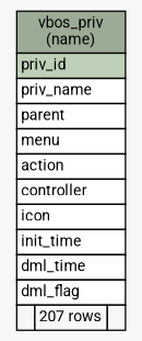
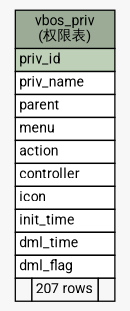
  digraph {
    bgcolor="#f7f7f7"
    fontname=Roboto
    fontsize=11
    nodesep=0.18
    rankdir=RL
    ranksep=0.46
-   n1 [fontname=Roboto fontsize=11 label=<     <TABLE BORDER="0" CELLBORDER="1" CELLSPACING="0" BGCOLOR="#ffffff">       <TR><TD COLSPAN="3" BGCOLOR="#9bab96" ALIGN="CENTER">vbos_priv<br/>(name)</TD></TR>       <TR><TD PORT="priv_id" COLSPAN="3" BGCOLOR="#bed1b8" ALIGN="LEFT">priv_id</TD></TR>       <TR><TD PORT="priv_name" COLSPAN="3" ALIGN="LEFT">priv_name</TD></TR>       <TR><TD PORT="parent" COLSPAN="3" ALIGN="LEFT">parent</TD></TR>       <TR><TD PORT="menu" COLSPAN="3" ALIGN="LEFT">menu</TD></TR>       <TR><TD PORT="action" COLSPAN="3" ALIGN="LEFT">action</TD></TR>       <TR><TD PORT="controller" COLSPAN="3" ALIGN="LEFT">controller</TD></TR>       <TR><TD PORT="icon" COLSPAN="3" ALIGN="LEFT">icon</TD></TR>       <TR><TD PORT="init_time" COLSPAN="3" ALIGN="LEFT">init_time</TD></TR>       <TR><TD PORT="dml_time" COLSPAN="3" ALIGN="LEFT">dml_time</TD></TR>       <TR><TD PORT="dml_flag" COLSPAN="3" ALIGN="LEFT">dml_flag</TD></TR>       <TR><TD ALIGN="LEFT" BGCOLOR="#f7f7f7">  </TD><TD ALIGN="RIGHT" BGCOLOR="#f7f7f7">207 rows</TD><TD ALIGN="RIGHT" BGCOLOR="#f7f7f7">  </TD></TR>     </TABLE>> shape=plaintext]
+   n1 [fontname=Roboto fontsize=11 label=<     <TABLE BORDER="0" CELLBORDER="1" CELLSPACING="0" BGCOLOR="#ffffff">       <TR><TD COLSPAN="3" BGCOLOR="#9bab96" ALIGN="CENTER">vbos_priv<br/>(权限表)</TD></TR>       <TR><TD PORT="priv_id" COLSPAN="3" BGCOLOR="#bed1b8" ALIGN="LEFT">priv_id</TD></TR>       <TR><TD PORT="priv_name" COLSPAN="3" ALIGN="LEFT">priv_name</TD></TR>       <TR><TD PORT="parent" COLSPAN="3" ALIGN="LEFT">parent</TD></TR>       <TR><TD PORT="menu" COLSPAN="3" ALIGN="LEFT">menu</TD></TR>       <TR><TD PORT="action" COLSPAN="3" ALIGN="LEFT">action</TD></TR>       <TR><TD PORT="controller" COLSPAN="3" ALIGN="LEFT">controller</TD></TR>       <TR><TD PORT="icon" COLSPAN="3" ALIGN="LEFT">icon</TD></TR>       <TR><TD PORT="init_time" COLSPAN="3" ALIGN="LEFT">init_time</TD></TR>       <TR><TD PORT="dml_time" COLSPAN="3" ALIGN="LEFT">dml_time</TD></TR>       <TR><TD PORT="dml_flag" COLSPAN="3" ALIGN="LEFT">dml_flag</TD></TR>       <TR><TD ALIGN="LEFT" BGCOLOR="#f7f7f7">  </TD><TD ALIGN="RIGHT" BGCOLOR="#f7f7f7">207 rows</TD><TD ALIGN="RIGHT" BGCOLOR="#f7f7f7">  </TD></TR>     </TABLE>> shape=plaintext]
  }
